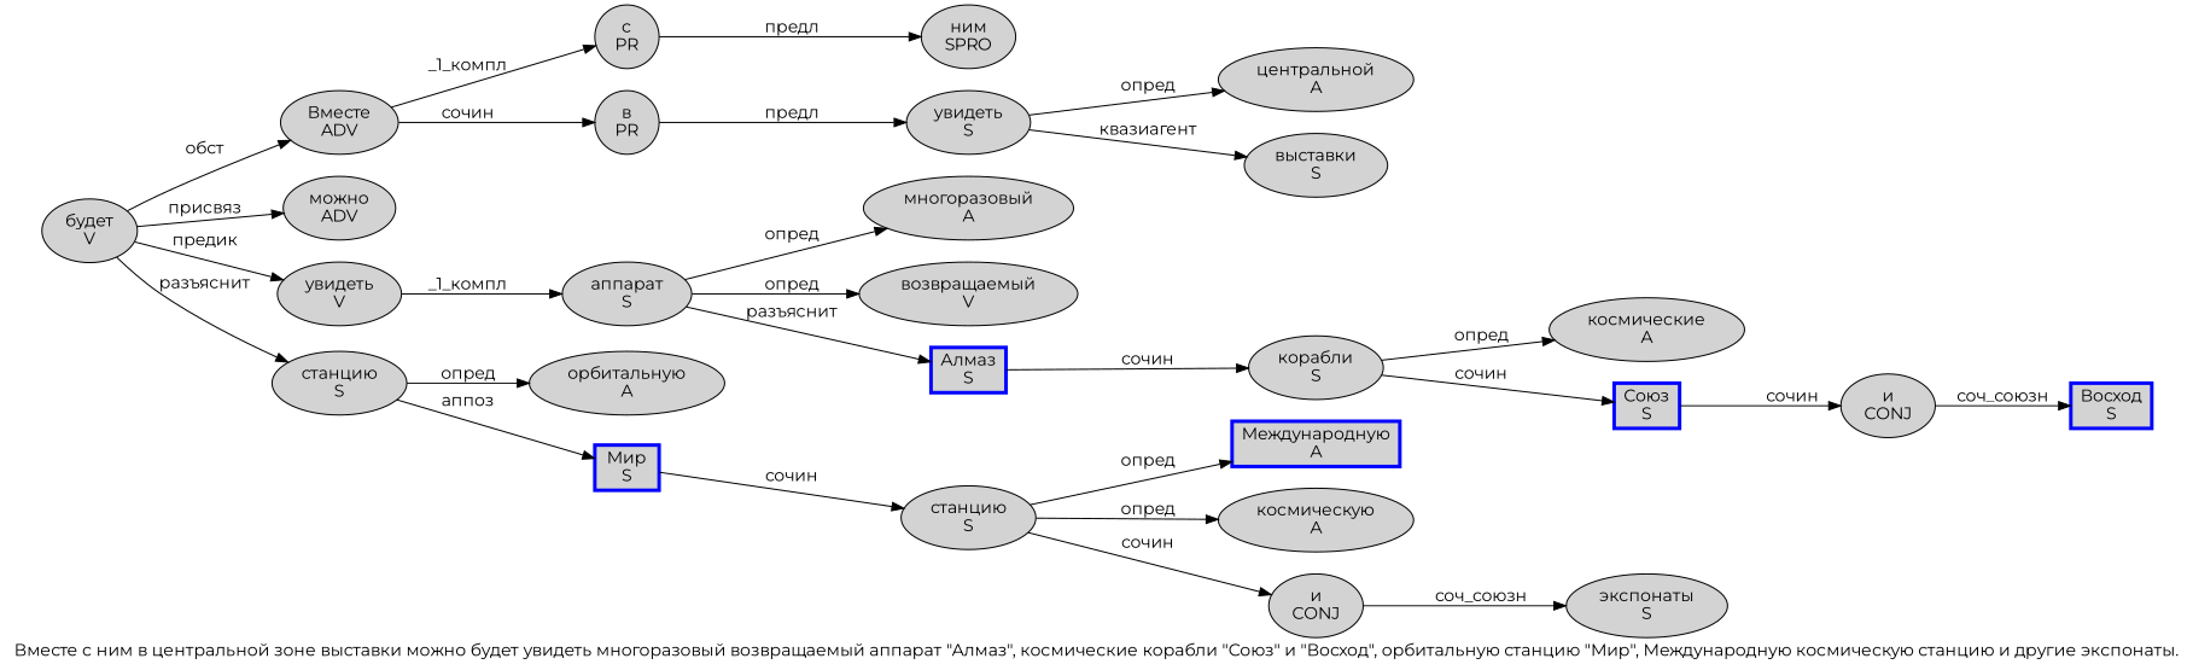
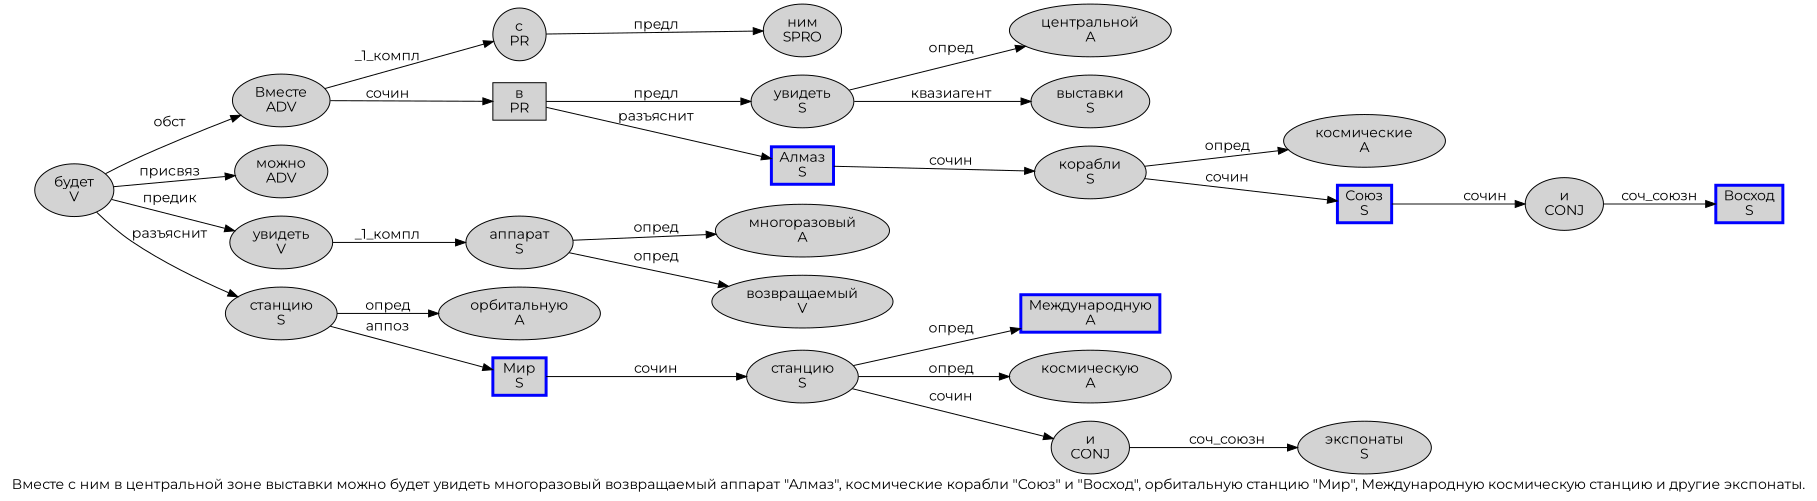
  digraph {
    fontname=Montserrat
    label="Вместе с ним в центральной зоне выставки можно будет увидеть многоразовый возвращаемый аппарат \"Алмаз\", космические корабли \"Союз\" и \"Восход\", орбитальную станцию \"Мир\", Международную космическую станцию и другие экспонаты."
    rankdir=LR
    node [fillcolor=lightgray fontname=Montserrat penwidth=1 shape=ellipse style=filled]
    edge [fontname=Montserrat]
    n1 [label="Вместе\nADV"]
    n2 [label="с\nPR"]
-   n3 [label="в\nPR"]
+   n3 [label="в\nPR" shape=box]
    n4 [label="ним\nSPRO"]
    n5 [label="увидеть\nS"]
    n6 [label="центральной\nA"]
    n7 [label="выставки\nS"]
    n8 [label="можно\nADV"]
    n9 [label="будет\nV"]
    n10 [label="увидеть\nV"]
    n11 [label="станцию\nS"]
    n12 [label="аппарат\nS"]
    n13 [label="орбитальную\nA"]
    n14 [color=blue label="Мир\nS" penwidth=3 shape=box]
    n15 [label="многоразовый\nA"]
    n16 [label="возвращаемый\nV"]
    n17 [color=blue label="Алмаз\nS" penwidth=3 shape=box]
    n18 [label="корабли\nS"]
    n19 [label="космические\nA"]
    n20 [color=blue label="Союз\nS" penwidth=3 shape=box]
    n21 [label="и\nCONJ"]
    n22 [color=blue label="Восход\nS" penwidth=3 shape=box]
    n23 [label="станцию\nS"]
    n24 [color=blue label="Международную\nA" penwidth=3 shape=box]
    n25 [label="космическую\nA"]
    n26 [label="и\nCONJ"]
    n27 [label="экспонаты\nS"]
    n1 -> n2 [label="_1_компл"]
    n1 -> n3 [label="сочин"]
    n2 -> n4 [label="предл"]
    n3 -> n5 [label="предл"]
    n5 -> n6 [label="опред"]
    n5 -> n7 [label="квазиагент"]
    n9 -> n1 [label="обст"]
    n9 -> n8 [label="присвяз"]
    n9 -> n10 [label="предик"]
    n9 -> n11 [label="разъяснит"]
    n10 -> n12 [label="_1_компл"]
    n11 -> n13 [label="опред"]
    n11 -> n14 [label="аппоз"]
    n12 -> n15 [label="опред"]
    n12 -> n16 [label="опред"]
-   n12 -> n17 [label="разъяснит"]
+   n3 -> n17 [label="разъяснит"]
    n14 -> n23 [label="сочин"]
    n17 -> n18 [label="сочин"]
    n18 -> n19 [label="опред"]
    n18 -> n20 [label="сочин"]
    n20 -> n21 [label="сочин"]
    n21 -> n22 [label="соч_союзн"]
    n23 -> n24 [label="опред"]
    n23 -> n25 [label="опред"]
    n23 -> n26 [label="сочин"]
    n26 -> n27 [label="соч_союзн"]
  }
